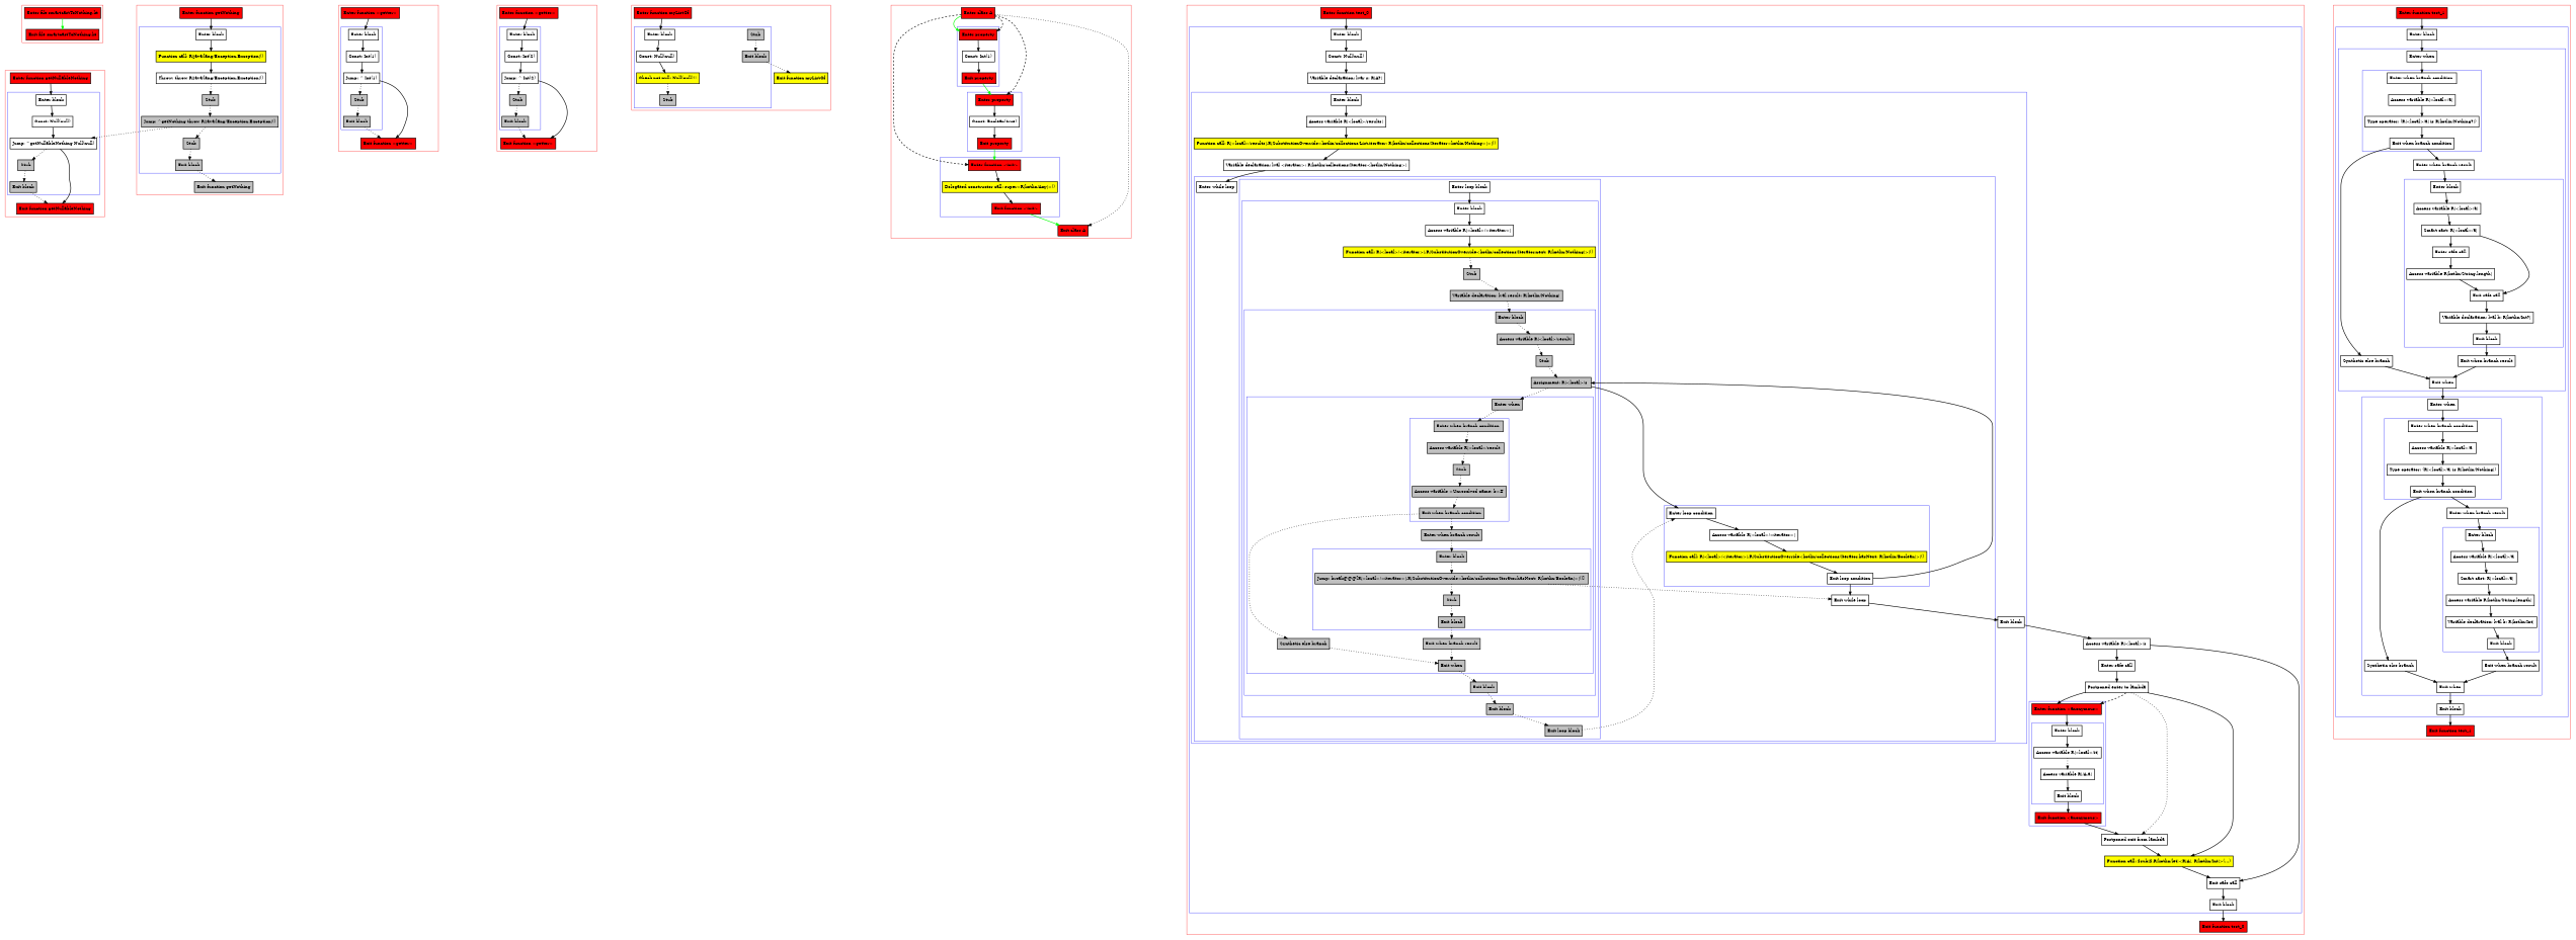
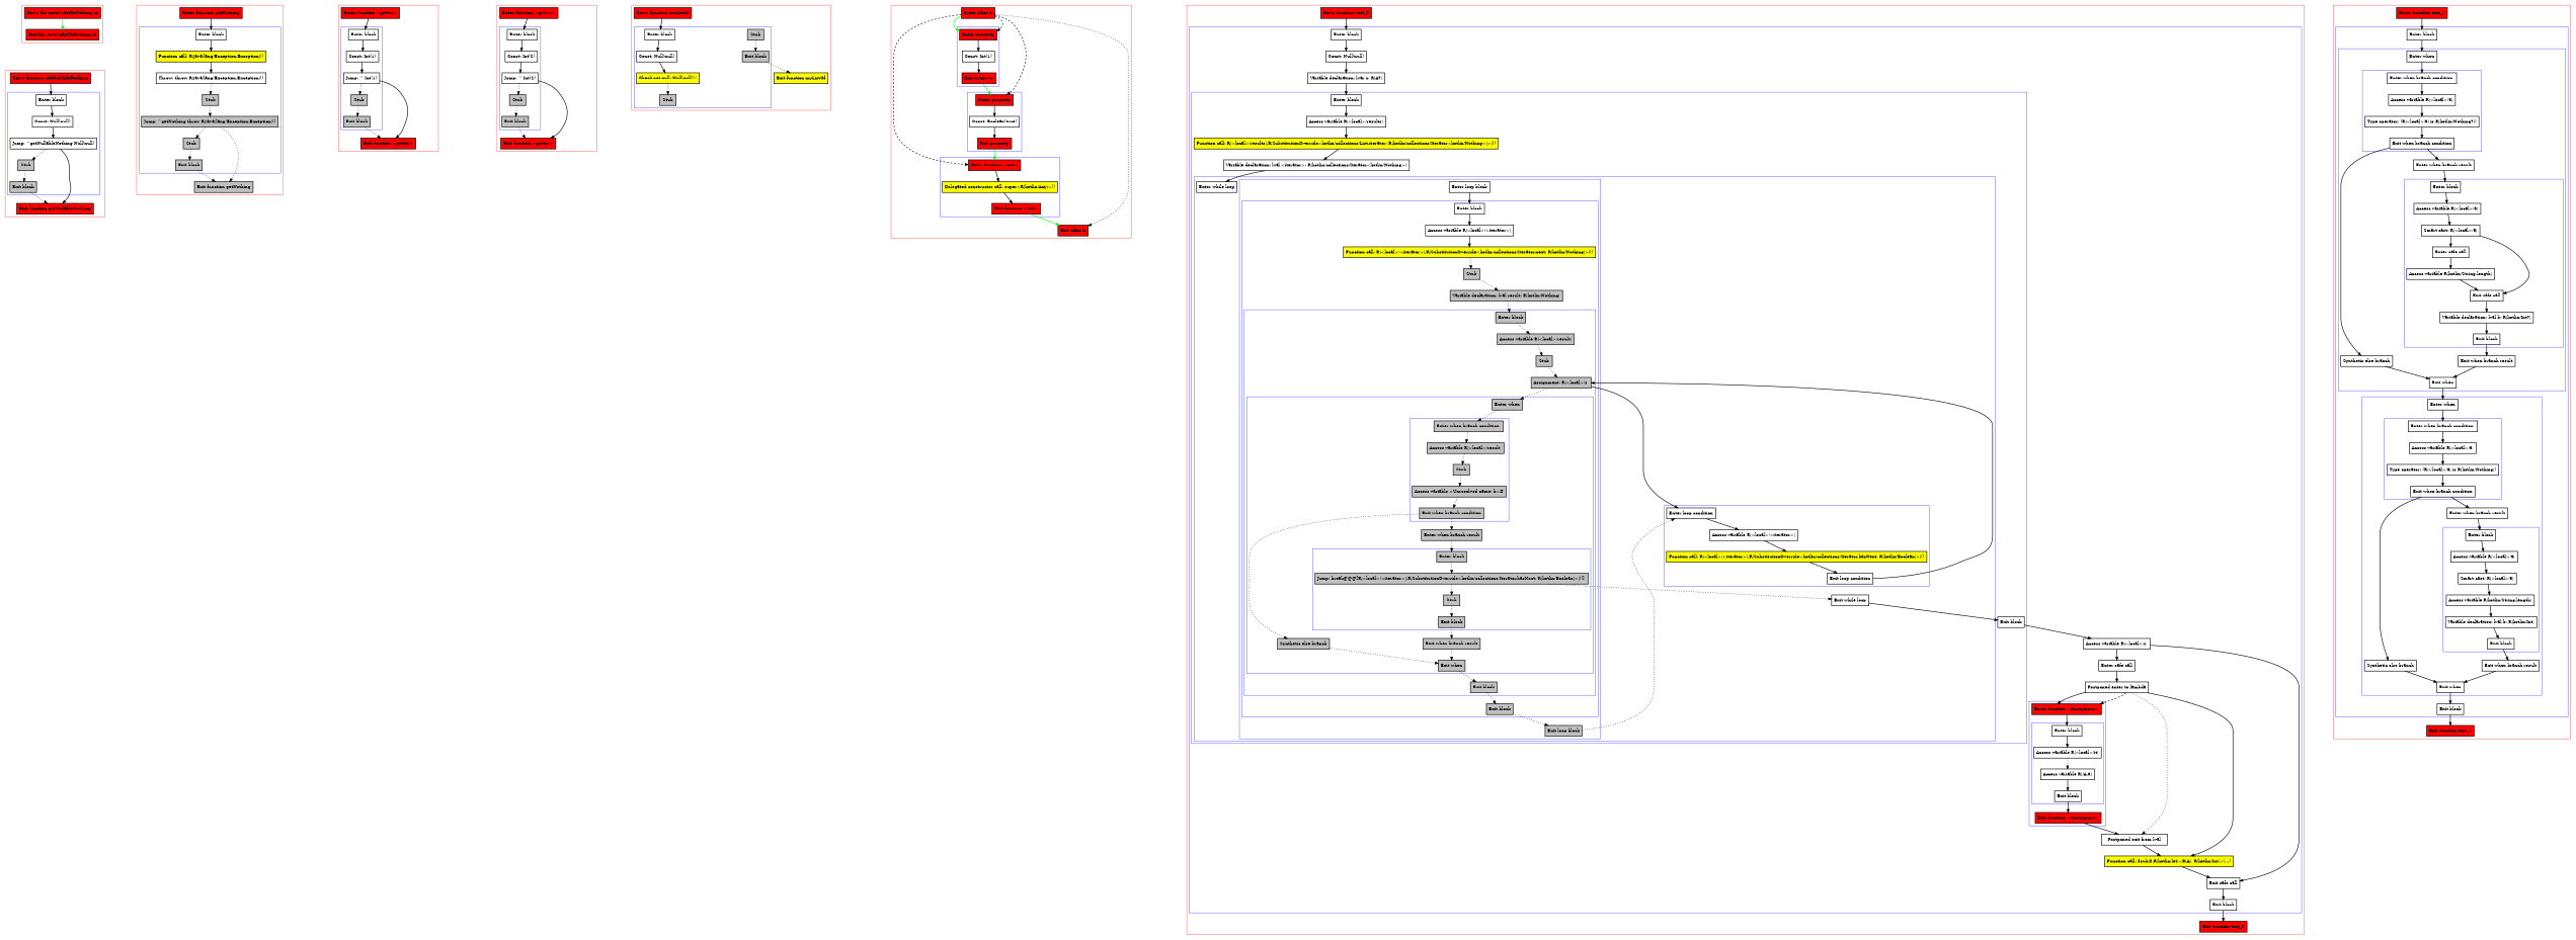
  digraph {
    nodesep=3
    node [penwidth=2 shape=box]
    edge [penwidth=2]
    n1 [fillcolor=red label="Enter file smartcastToNothing.kt" style=filled]
    n2 [fillcolor=red label="Exit file smartcastToNothing.kt" style=filled]
    n3 [label="Enter block"]
    n4 [fillcolor=yellow label="Function call: R|java/lang/Exception.Exception|()" style=filled]
    n5 [label="Throw: throw R|java/lang/Exception.Exception|()"]
    n6 [fillcolor=gray label=Stub style=filled]
    n7 [fillcolor=gray label="Jump: ^getNothing throw R|java/lang/Exception.Exception|()" style=filled]
    n8 [fillcolor=gray label=Stub style=filled]
    n9 [fillcolor=gray label="Exit block" style=filled]
    n10 [fillcolor=red label="Enter function getNothing" style=filled]
    n11 [fillcolor=gray label="Exit function getNothing" style=filled]
    n12 [label="Enter block"]
    n13 [label="Const: Null(null)"]
    n14 [label="Jump: ^getNullableNothing Null(null)"]
    n15 [fillcolor=gray label=Stub style=filled]
    n16 [fillcolor=gray label="Exit block" style=filled]
    n17 [fillcolor=red label="Enter function getNullableNothing" style=filled]
    n18 [fillcolor=red label="Exit function getNullableNothing" style=filled]
    n19 [label="Enter block"]
    n20 [label="Const: Int(1)"]
    n21 [label="Jump: ^ Int(1)"]
    n22 [fillcolor=gray label=Stub style=filled]
    n23 [fillcolor=gray label="Exit block" style=filled]
    n24 [fillcolor=red label="Enter function <getter>" style=filled]
    n25 [fillcolor=red label="Exit function <getter>" style=filled]
    n26 [label="Enter block"]
    n27 [label="Const: Int(2)"]
    n28 [label="Jump: ^ Int(2)"]
    n29 [fillcolor=gray label=Stub style=filled]
    n30 [fillcolor=gray label="Exit block" style=filled]
    n31 [fillcolor=red label="Enter function <getter>" style=filled]
    n32 [fillcolor=red label="Exit function <getter>" style=filled]
    n33 [label="Enter block"]
    n34 [label="Const: Null(null)"]
    n35 [fillcolor=yellow label="Check not null: Null(null)!!" style=filled]
    n36 [fillcolor=gray label=Stub style=filled]
    n37 [fillcolor=gray label=Stub style=filled]
    n38 [fillcolor=gray label="Exit block" style=filled]
    n39 [fillcolor=red label="Enter function myListOf" style=filled]
    n40 [fillcolor=yellow label="Exit function myListOf" style=filled]
    n41 [fillcolor=red label="Enter function <init>" style=filled]
    n42 [fillcolor=yellow label="Delegated constructor call: super<R|kotlin/Any|>()" style=filled]
    n43 [fillcolor=red label="Exit function <init>" style=filled]
    n44 [fillcolor=red label="Enter property" style=filled]
    n45 [label="Const: Int(1)"]
    n46 [fillcolor=red label="Exit property" style=filled]
    n47 [fillcolor=red label="Enter property" style=filled]
    n48 [label="Const: Boolean(true)"]
    n49 [fillcolor=red label="Exit property" style=filled]
    n50 [fillcolor=red label="Enter class A" style=filled]
    n51 [fillcolor=red label="Exit class A" style=filled]
    n52 [label="Enter loop condition"]
    n53 [label="Access variable R|<local>/<iterator>|"]
    n54 [fillcolor=yellow label="Function call: R|<local>/<iterator>|.R|SubstitutionOverride<kotlin/collections/Iterator.hasNext: R|kotlin/Boolean|>|()" style=filled]
    n55 [label="Exit loop condition"]
    n56 [fillcolor=gray label="Enter when branch condition " style=filled]
    n57 [fillcolor=gray label="Access variable R|<local>/result|" style=filled]
    n58 [fillcolor=gray label=Stub style=filled]
    n59 [fillcolor=gray label="Access variable <Unresolved name: b>#" style=filled]
    n60 [fillcolor=gray label="Exit when branch condition" style=filled]
    n61 [fillcolor=gray label="Enter block" style=filled]
    n62 [fillcolor=gray label="Jump: break@@@[R|<local>/<iterator>|.R|SubstitutionOverride<kotlin/collections/Iterator.hasNext: R|kotlin/Boolean|>|()] " style=filled]
    n63 [fillcolor=gray label=Stub style=filled]
    n64 [fillcolor=gray label="Exit block" style=filled]
    n65 [fillcolor=gray label="Enter when" style=filled]
    n66 [fillcolor=gray label="Synthetic else branch" style=filled]
    n67 [fillcolor=gray label="Enter when branch result" style=filled]
    n68 [fillcolor=gray label="Exit when branch result" style=filled]
    n69 [fillcolor=gray label="Exit when" style=filled]
    n70 [fillcolor=gray label="Enter block" style=filled]
    n71 [fillcolor=gray label="Access variable R|<local>/result|" style=filled]
    n72 [fillcolor=gray label=Stub style=filled]
    n73 [fillcolor=gray label="Assignment: R|<local>/s|" style=filled]
    n74 [fillcolor=gray label="Exit block" style=filled]
    n75 [label="Enter block"]
    n76 [label="Access variable R|<local>/<iterator>|"]
    n77 [fillcolor=yellow label="Function call: R|<local>/<iterator>|.R|SubstitutionOverride<kotlin/collections/Iterator.next: R|kotlin/Nothing|>|()" style=filled]
    n78 [fillcolor=gray label=Stub style=filled]
    n79 [fillcolor=gray label="Variable declaration: lval result: R|kotlin/Nothing|" style=filled]
    n80 [fillcolor=gray label="Exit block" style=filled]
    n81 [label="Enter loop block"]
    n82 [fillcolor=gray label="Exit loop block" style=filled]
    n83 [label="Enter while loop"]
    n84 [label="Exit while loop"]
    n85 [label="Enter block"]
    n86 [label="Access variable R|<local>/results|"]
    n87 [fillcolor=yellow label="Function call: R|<local>/results|.R|SubstitutionOverride<kotlin/collections/List.iterator: R|kotlin/collections/Iterator<kotlin/Nothing>|>|()" style=filled]
    n88 [label="Variable declaration: lval <iterator>: R|kotlin/collections/Iterator<kotlin/Nothing>|"]
    n89 [label="Exit block"]
    n90 [label="Enter block"]
    n91 [label="Access variable R|<local>/it|"]
    n92 [label="Access variable R|/A.a|"]
    n93 [label="Exit block"]
    n94 [fillcolor=red label="Enter function <anonymous>" style=filled]
    n95 [fillcolor=red label="Exit function <anonymous>" style=filled]
    n96 [label="Enter block"]
    n97 [label="Const: Null(null)"]
    n98 [label="Variable declaration: lvar s: R|A?|"]
    n99 [label="Access variable R|<local>/s|"]
    n100 [label="Enter safe call"]
    n101 [label="Postponed enter to lambda"]
-   n102 [label="Postponed exit from lambda"]
+   n102 [label="Postponed exit from lval"]
    n103 [fillcolor=yellow label="Function call: $subj$.R|kotlin/let|<R|A|, R|kotlin/Int|>(...)" style=filled]
    n104 [label="Exit safe call"]
    n105 [label="Exit block"]
    n106 [fillcolor=red label="Enter function test_0" style=filled]
    n107 [fillcolor=red label="Exit function test_0" style=filled]
    n108 [label="Enter when branch condition "]
    n109 [label="Access variable R|<local>/a|"]
    n110 [label="Type operator: (R|<local>/a| is R|kotlin/Nothing?|)"]
    n111 [label="Exit when branch condition"]
    n112 [label="Enter block"]
    n113 [label="Access variable R|<local>/a|"]
    n114 [label="Smart cast: R|<local>/a|"]
    n115 [label="Enter safe call"]
    n116 [label="Access variable R|kotlin/String.length|"]
    n117 [label="Exit safe call"]
    n118 [label="Variable declaration: lval b: R|kotlin/Int?|"]
    n119 [label="Exit block"]
    n120 [label="Enter when"]
    n121 [label="Synthetic else branch"]
    n122 [label="Enter when branch result"]
    n123 [label="Exit when branch result"]
    n124 [label="Exit when"]
    n125 [label="Enter when branch condition "]
    n126 [label="Access variable R|<local>/a|"]
    n127 [label="Type operator: (R|<local>/a| is R|kotlin/Nothing|)"]
    n128 [label="Exit when branch condition"]
    n129 [label="Enter block"]
    n130 [label="Access variable R|<local>/a|"]
    n131 [label="Smart cast: R|<local>/a|"]
    n132 [label="Access variable R|kotlin/String.length|"]
    n133 [label="Variable declaration: lval b: R|kotlin/Int|"]
    n134 [label="Exit block"]
    n135 [label="Enter when"]
    n136 [label="Synthetic else branch"]
    n137 [label="Enter when branch result"]
    n138 [label="Exit when branch result"]
    n139 [label="Exit when"]
    n140 [label="Enter block"]
    n141 [label="Exit block"]
    n142 [fillcolor=red label="Enter function test_1" style=filled]
    n143 [fillcolor=red label="Exit function test_1" style=filled]
    subgraph cluster_1 {
      color=red
      n1
      n2
    }
    subgraph cluster_2 {
      color=red
      n10
      n11
      subgraph cluster_3 {
        color=blue
        n3
        n4
        n5
        n6
        n7
        n8
        n9
      }
    }
    subgraph cluster_4 {
      color=red
      n17
      n18
      subgraph cluster_5 {
        color=blue
        n12
        n13
        n14
        n15
        n16
      }
    }
    subgraph cluster_6 {
      color=red
      n24
      n25
      subgraph cluster_7 {
        color=blue
        n19
        n20
        n21
        n22
        n23
      }
    }
    subgraph cluster_8 {
      color=red
      n31
      n32
      subgraph cluster_9 {
        color=blue
        n26
        n27
        n28
        n29
        n30
      }
    }
    subgraph cluster_10 {
      color=red
      n39
      n40
      subgraph cluster_11 {
        color=blue
        n33
        n34
        n35
        n36
        n37
        n38
      }
    }
    subgraph cluster_12 {
      color=red
      n50
      n51
      subgraph cluster_13 {
        color=blue
        n41
        n42
        n43
      }
      subgraph cluster_14 {
        color=blue
        n44
        n45
        n46
      }
      subgraph cluster_15 {
        color=blue
        n47
        n48
        n49
      }
    }
    subgraph cluster_16 {
      color=red
      n106
      n107
      subgraph cluster_17 {
        color=blue
        n96
        n97
        n98
        n99
        n100
        n101
        n102
        n103
        n104
        n105
        subgraph cluster_18 {
          color=blue
          n85
          n86
          n87
          n88
          n89
          subgraph cluster_19 {
            color=blue
            n83
            n84
            subgraph cluster_20 {
              color=blue
              n52
              n53
              n54
              n55
            }
            subgraph cluster_21 {
              color=blue
              n81
              n82
              subgraph cluster_22 {
                color=blue
                n75
                n76
                n77
                n78
                n79
                n80
                subgraph cluster_23 {
                  color=blue
                  n70
                  n71
                  n72
                  n73
                  n74
                  subgraph cluster_24 {
                    color=blue
                    n65
                    n66
                    n67
                    n68
                    n69
                    subgraph cluster_25 {
                      color=blue
                      n56
                      n57
                      n58
                      n59
                      n60
                    }
                    subgraph cluster_26 {
                      color=blue
                      n61
                      n62
                      n63
                      n64
                    }
                  }
                }
              }
            }
          }
        }
        subgraph cluster_27 {
          color=blue
          n94
          n95
          subgraph cluster_28 {
            color=blue
            n90
            n91
            n92
            n93
          }
        }
      }
    }
    subgraph cluster_29 {
      color=red
      n142
      n143
      subgraph cluster_30 {
        color=blue
        n140
        n141
        subgraph cluster_31 {
          color=blue
          n120
          n121
          n122
          n123
          n124
          subgraph cluster_32 {
            color=blue
            n108
            n109
            n110
            n111
          }
          subgraph cluster_33 {
            color=blue
            n112
            n113
            n114
            n115
            n116
            n117
            n118
            n119
          }
        }
        subgraph cluster_34 {
          color=blue
          n135
          n136
          n137
          n138
          n139
          subgraph cluster_35 {
            color=blue
            n125
            n126
            n127
            n128
          }
          subgraph cluster_36 {
            color=blue
            n129
            n130
            n131
            n132
            n133
            n134
          }
        }
      }
    }
    n1 -> n2 [color=green]
    n3 -> n4
    n4 -> n5
    n5 -> n6 [style=dotted]
    n6 -> n7 [style=dotted]
    n7 -> n8 [style=dotted]
-   n7 -> n14 [style=dotted]
+   n7 -> n11 [style=dotted]
    n8 -> n9 [style=dotted]
    n9 -> n11 [style=dotted]
    n10 -> n3
    n12 -> n13
    n13 -> n14
    n14 -> n15 [style=dotted]
    n14 -> n18
    n15 -> n16 [style=dotted]
    n16 -> n18 [style=dotted]
    n17 -> n12
    n19 -> n20
    n20 -> n21
    n21 -> n22 [style=dotted]
    n21 -> n25
    n22 -> n23 [style=dotted]
    n23 -> n25 [style=dotted]
    n24 -> n19
    n26 -> n27
    n27 -> n28
    n28 -> n29 [style=dotted]
    n28 -> n32
    n29 -> n30 [style=dotted]
    n30 -> n32 [style=dotted]
    n31 -> n26
    n33 -> n34
    n34 -> n35
    n35 -> n36 [style=dotted]
    n37 -> n38 [style=dotted]
    n38 -> n40 [style=dotted]
    n39 -> n33
    n41 -> n42
    n42 -> n43
    n43 -> n51 [color=green]
    n44 -> n45
    n45 -> n46
    n46 -> n47 [color=green]
    n47 -> n48
    n48 -> n49
    n49 -> n41 [color=green]
    n50 -> n41 [style=dashed]
    n50 -> n44 [color=green]
    n50 -> n44 [style=dashed]
    n50 -> n47 [style=dashed]
    n50 -> n51 [style=dotted]
    n52 -> n53
    n53 -> n54
    n54 -> n55
    n55 -> n73
-   n55 -> n84
    n56 -> n57 [style=dotted]
    n57 -> n58 [style=dotted]
    n58 -> n59 [style=dotted]
    n59 -> n60 [style=dotted]
    n60 -> n66 [style=dotted]
    n60 -> n67 [style=dotted]
    n61 -> n62 [style=dotted]
    n62 -> n63 [style=dotted]
    n62 -> n84 [style=dotted]
    n63 -> n64 [style=dotted]
    n64 -> n68 [style=dotted]
    n65 -> n56 [style=dotted]
    n66 -> n69 [style=dotted]
    n67 -> n61 [style=dotted]
    n68 -> n69 [style=dotted]
    n69 -> n74 [style=dotted]
    n70 -> n71 [style=dotted]
    n71 -> n72 [style=dotted]
    n72 -> n73 [style=dotted]
    n73 -> n52
    n73 -> n65 [style=dotted]
    n74 -> n80 [style=dotted]
    n75 -> n76
    n76 -> n77
    n77 -> n78 [style=dotted]
    n78 -> n79 [style=dotted]
    n79 -> n70 [style=dotted]
    n80 -> n82 [style=dotted]
    n81 -> n75
    n82 -> n52 [color=black style=dotted]
    n84 -> n89
    n85 -> n86
    n86 -> n87
    n87 -> n88
    n88 -> n83
    n89 -> n99
    n90 -> n91
    n91 -> n92 [style=dotted]
    n92 -> n93
    n93 -> n95
    n94 -> n90
    n95 -> n102
    n96 -> n97
    n97 -> n98
    n98 -> n85
    n99 -> n100
    n99 -> n104
    n100 -> n101
    n101 -> n94
    n101 -> n94 [style=dashed]
    n101 -> n102 [style=dotted]
    n101 -> n103
    n102 -> n103
    n103 -> n104
    n104 -> n105
    n105 -> n107
    n106 -> n96
    n108 -> n109
    n109 -> n110
    n110 -> n111
    n111 -> n121
    n111 -> n122
    n112 -> n113
    n113 -> n114
    n114 -> n115
    n114 -> n117
    n115 -> n116
    n116 -> n117
    n117 -> n118
    n118 -> n119
    n119 -> n123
    n120 -> n108
    n121 -> n124
    n122 -> n112
    n123 -> n124
    n124 -> n135
    n125 -> n126
    n126 -> n127
    n127 -> n128
    n128 -> n136
    n128 -> n137
    n129 -> n130
    n130 -> n131
    n131 -> n132
    n132 -> n133
    n133 -> n134
    n134 -> n138
    n135 -> n125
    n136 -> n139
    n137 -> n129
    n138 -> n139
    n139 -> n141
    n140 -> n120
    n141 -> n143
    n142 -> n140
  }
